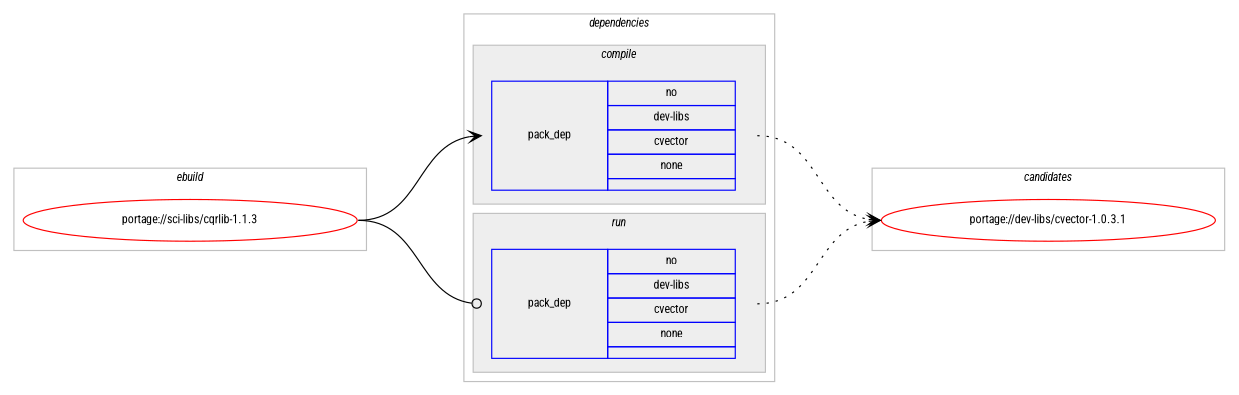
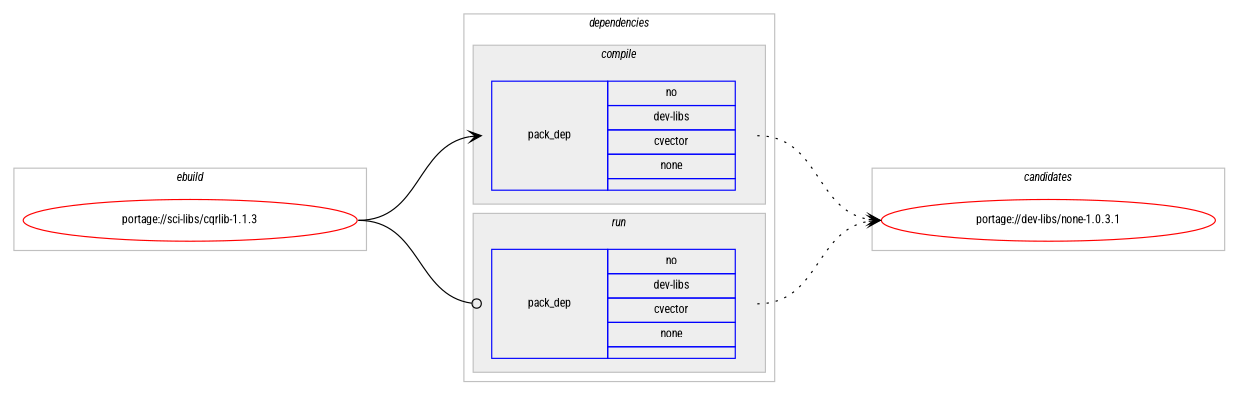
  digraph {
    compound=true
    concentrate=true
    fontname="Roboto Condensed"
    fontsize=10
    newrank=true
    rankdir=LR
    ranksep=1.5
    node [color=red fontname="Roboto Condensed" fontsize=10]
    edge [arrowhead=vee headport=w style=solid tailport=e weight=20 fontname="Roboto Condensed"]
    n1 [label="portage://sci-libs/cqrlib-1.1.3" width=4]
    n2 [color=blue label=<<TABLE BORDER="0" CELLBORDER="1" CELLSPACING="0" CELLPADDING="4" WIDTH="220"><TR><TD ROWSPAN="6" CELLPADDING="30">pack_dep</TD></TR><TR><TD WIDTH="110">no</TD></TR><TR><TD>dev-libs</TD></TR><TR><TD>cvector</TD></TR><TR><TD>none</TD></TR><TR><TD></TD></TR></TABLE>> shape=none]
    n3 [color=blue label=<<TABLE BORDER="0" CELLBORDER="1" CELLSPACING="0" CELLPADDING="4" WIDTH="220"><TR><TD ROWSPAN="6" CELLPADDING="30">pack_dep</TD></TR><TR><TD WIDTH="110">no</TD></TR><TR><TD>dev-libs</TD></TR><TR><TD>cvector</TD></TR><TR><TD>none</TD></TR><TR><TD></TD></TR></TABLE>> shape=none]
-   n4 [label="portage://dev-libs/cvector-1.0.3.1" width=4]
+   n4 [label="portage://dev-libs/none-1.0.3.1" width=4]
    subgraph cluster_1 {
      color=gray
      label=<<i>ebuild</i>>
      rank=same
      n1
    }
    subgraph cluster_2 {
      color=gray
      label=<<i>dependencies</i>>
      subgraph cluster_3 {
        color=gray
        fillcolor="#eeeeee"
        label=<<i>compile</i>>
        style=filled
        subgraph sub_4 {
          color=gray
          fillcolor="#eeeeee"
          label=<<i>compile</i>>
          style=filled
          n2
        }
      }
      subgraph cluster_5 {
        color=gray
        fillcolor="#eeeeee"
        label=<<i>compile and run</i>>
        style=filled
      }
      subgraph cluster_6 {
        color=gray
        fillcolor="#eeeeee"
        label=<<i>run</i>>
        style=filled
        subgraph sub_7 {
          color=gray
          fillcolor="#eeeeee"
          label=<<i>run</i>>
          style=filled
          n3
        }
      }
    }
    subgraph cluster_8 {
      color=gray
      label=<<i>candidates</i>>
      rank=same
      subgraph sub_9 {
        color=black
        label=<<i>candidates</i>>
        nodesep=1
        rank=same
        n4
      }
      subgraph sub_10 {
        color=black
        label=<<i>candidates</i>>
        nodesep=1
        rank=same
        n4
      }
    }
    n1 -> n2
    n1 -> n3 [arrowhead=odot]
    n2 -> n4 [style=dotted weight=100]
    n3 -> n4 [style=dotted weight=100]
  }
